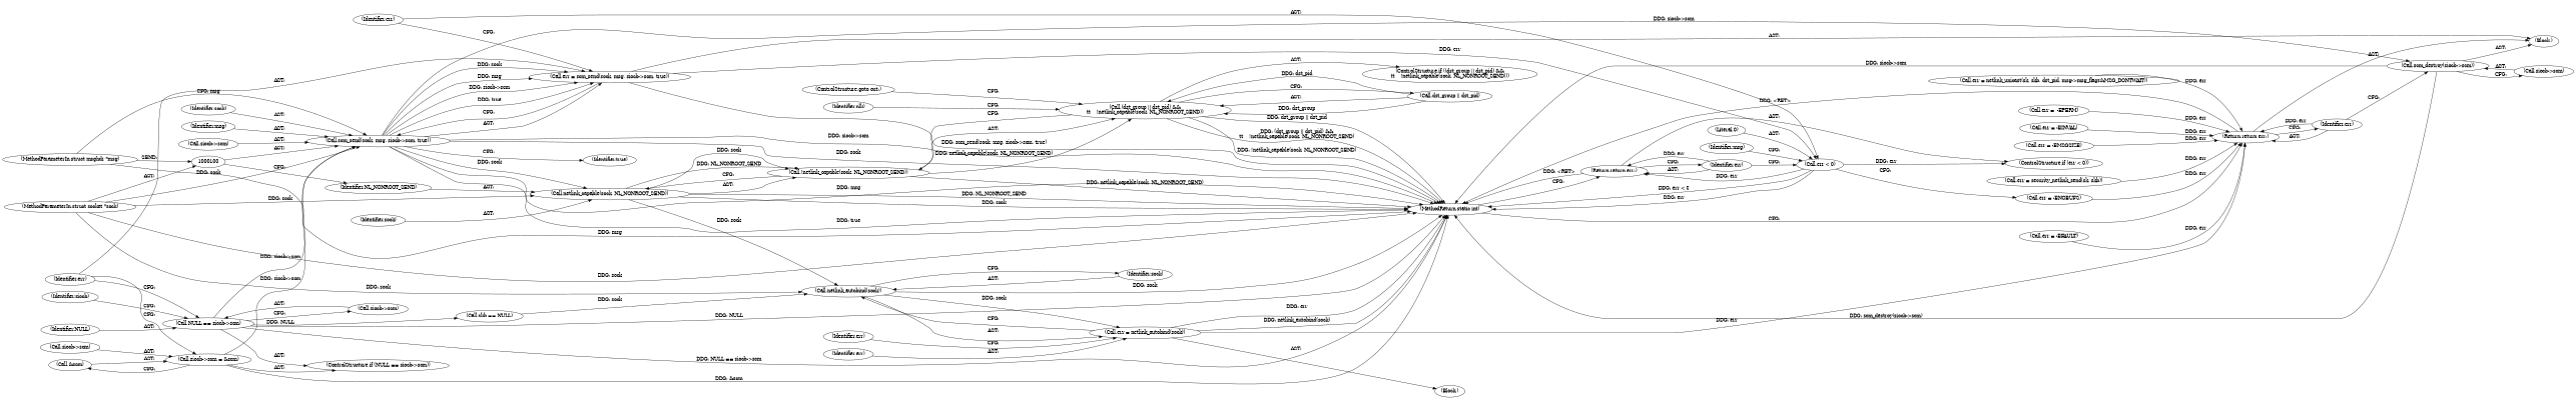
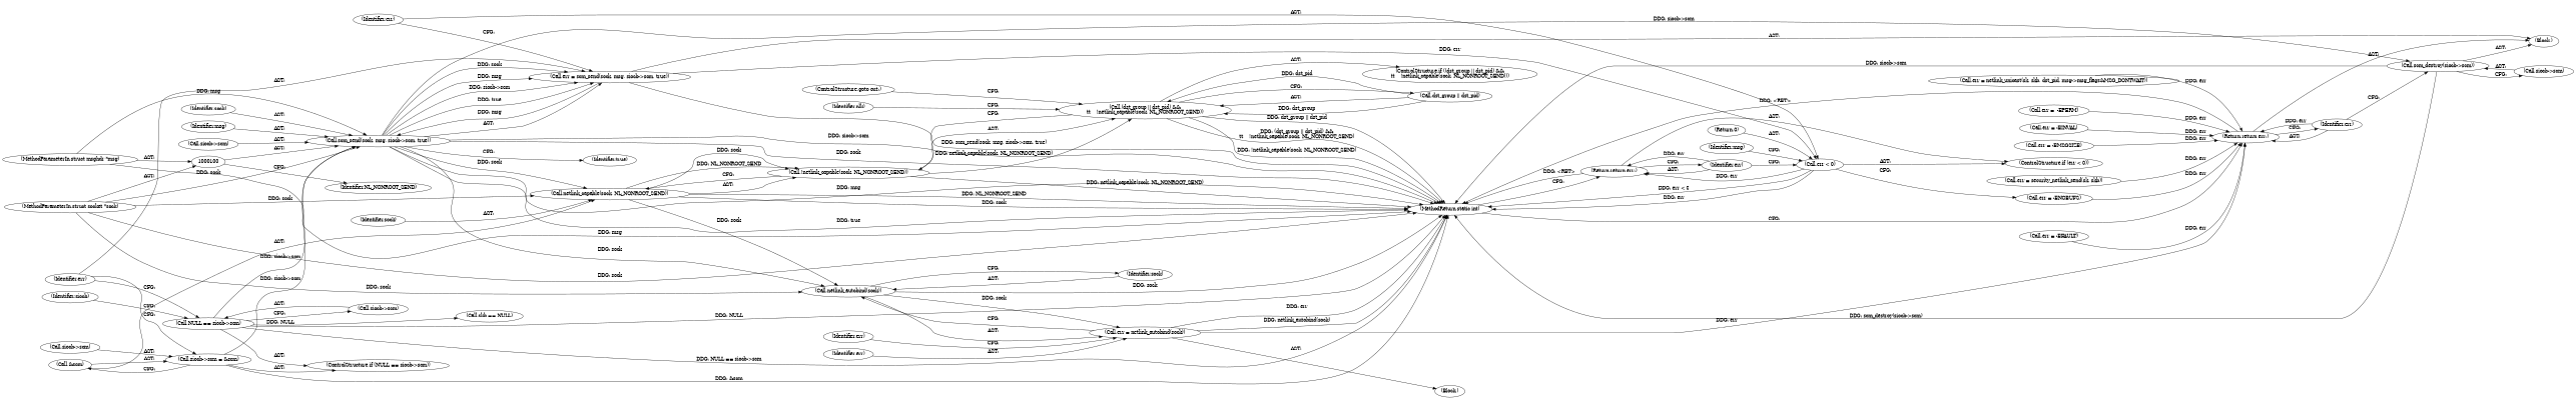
  digraph {
    rankdir=LR
    n1 [label="(Call,scm_send(sock, msg, siocb->scm, true))"]
    n2 [label="(Call,err = scm_send(sock, msg, siocb->scm, true))"]
    n3 [label="(Call,netlink_capable(sock, NL_NONROOT_SEND))"]
    n4 [label="(Call,netlink_autobind(sock))"]
    n5 [label="(Call,scm_destroy(siocb->scm))"]
    n6 [label="(MethodReturn,static int)"]
    n7 [label="(Identifier,true)"]
    n8 [label="(Call,err < 0)"]
    n9 [label="(Block,)"]
    n10 [label="(Call,!netlink_capable(sock, NL_NONROOT_SEND))"]
    n11 [label="(Call,err = netlink_autobind(sock))"]
    n12 [label="(Identifier,sock)"]
    n13 [label="(Call,siocb->scm)"]
    n14 [label="(Return,return err;)"]
    n15 [label="(Return,return err;)"]
    n16 [label="(MethodParameterIn,struct socket *sock)"]
    1000100
    n18 [label="(Identifier,NL_NONROOT_SEND)"]
    n19 [label="(MethodParameterIn,struct msghdr *msg)"]
    n20 [label="(Call,siocb->scm = &scm)"]
    n21 [label="(Call,&scm)"]
    n22 [label="(ControlStructure,if (NULL == siocb->scm))"]
    n23 [label="(Call,NULL == siocb->scm)"]
    n24 [label="(Call,siocb->scm)"]
    n25 [label="(Call,skb == NULL)"]
    n26 [label="(ControlStructure,if (err < 0))"]
    n27 [label="(Call,err = -ENOBUFS)"]
    n28 [label="(Identifier,err)"]
-   n29 [label="(Literal,0)"]
+   n29 [label="(Return,0)"]
    n30 [label="(Call,(dst_group || dst_pid) &&\n\t\t    !netlink_capable(sock, NL_NONROOT_SEND))"]
    n31 [label="(Call,dst_group || dst_pid)"]
    n32 [label="(ControlStructure,if ((dst_group || dst_pid) &&\n\t\t    !netlink_capable(sock, NL_NONROOT_SEND)))"]
    n33 [label="(Block,)"]
    n34 [label="(Identifier,err)"]
    n35 [label="(Call,err = -EFAULT)"]
    n36 [label="(Call,err = netlink_unicast(sk, skb, dst_pid, msg->msg_flags&MSG_DONTWAIT))"]
    n37 [label="(Identifier,msg)"]
    n38 [label="(Identifier,sock)"]
    n39 [label="(Call,err =  -EPERM)"]
    n40 [label="(Identifier,err)"]
    n41 [label="(Identifier,err)"]
    n42 [label="(Call,siocb->scm)"]
    n43 [label="(ControlStructure,goto out;)"]
    n44 [label="(Identifier,sock)"]
    n45 [label="(Identifier,nlk)"]
    n46 [label="(Call,err = -EINVAL)"]
    n47 [label="(Call,err = -EMSGSIZE)"]
    n48 [label="(Call,err = security_netlink_send(sk, skb))"]
    n49 [label="(Identifier,msg)"]
    n50 [label="(Identifier,err)"]
    n51 [label="(Identifier,err)"]
    n52 [label="(Call,siocb->scm)"]
    n53 [label="(Identifier,siocb)"]
-   n54 [label="(Identifier,NULL)"]
    n1 -> n2 [label="AST: "]
    n1 -> n2 [label="DDG: sock"]
    n1 -> n2 [label="DDG: msg"]
    n1 -> n2 [label="DDG: siocb->scm"]
    n1 -> n2 [label="DDG: true"]
    n1 -> n3 [label="DDG: sock"]
-   n25 -> n4 [label="DDG: sock"]
+   n1 -> n4 [label="DDG: sock"]
    n1 -> n5 [label="DDG: siocb->scm"]
    n1 -> n6 [label="DDG: siocb->scm"]
    n1 -> n6 [label="DDG: sock"]
    n1 -> n6 [label="DDG: msg"]
    n1 -> n6 [label="DDG: true"]
    n1 -> n7 [label="CFG: "]
-   n2 -> n1 [label="CFG: "]
+   n2 -> n1 [label="DDG: msg"]
    n2 -> n6 [label="DDG: scm_send(sock, msg, siocb->scm, true)"]
    n2 -> n8 [label="DDG: err"]
    n2 -> n9 [label="AST: "]
    n3 -> n4 [label="DDG: sock"]
    n3 -> n6 [label="DDG: NL_NONROOT_SEND"]
    n3 -> n6 [label="DDG: sock"]
    n3 -> n10 [label="AST: "]
    n3 -> n10 [label="DDG: sock"]
    n3 -> n10 [label="DDG: NL_NONROOT_SEND"]
    n4 -> n6 [label="DDG: sock"]
    n4 -> n11 [label="AST: "]
    n4 -> n11 [label="DDG: sock"]
    n4 -> n12 [label="CFG: "]
    n5 -> n6 [label="DDG: siocb->scm"]
    n5 -> n6 [label="DDG: scm_destroy(siocb->scm)"]
    n5 -> n9 [label="AST: "]
    n5 -> n13 [label="CFG: "]
    n6 -> n14 [label="CFG: "]
    n6 -> n15 [label="CFG: "]
    n8 -> n6 [label="DDG: err < 0"]
    n8 -> n6 [label="DDG: err"]
    n8 -> n14 [label="DDG: err"]
-   n8 -> n26 [label="DDG: err"]
+   n8 -> n26 [label="AST: "]
    n8 -> n27 [label="CFG: "]
    n10 -> n3 [label="CFG: "]
    n10 -> n6 [label="DDG: netlink_capable(sock, NL_NONROOT_SEND)"]
    n10 -> n30 [label="AST: "]
    n10 -> n30 [label="DDG: netlink_capable(sock, NL_NONROOT_SEND)"]
    n11 -> n4 [label="CFG: "]
    n11 -> n6 [label="DDG: err"]
    n11 -> n6 [label="DDG: netlink_autobind(sock)"]
    n11 -> n15 [label="DDG: err"]
    n11 -> n33 [label="AST: "]
    n12 -> n4 [label="AST: "]
    n13 -> n5 [label="AST: "]
    n14 -> n6 [label="DDG: <RET>"]
    n14 -> n26 [label="AST: "]
    n14 -> n28 [label="CFG: "]
    n15 -> n6 [label="DDG: <RET>"]
    n15 -> n9 [label="AST: "]
    n15 -> n34 [label="CFG: "]
    n16 -> n1 [label="DDG: sock"]
    n16 -> n3 [label="DDG: sock"]
    n16 -> n4 [label="DDG: sock"]
    n16 -> n6 [label="DDG: sock"]
    n16 -> 1000100 [label="AST: "]
    1000100 -> n1 [label="AST: "]
    1000100 -> n18 [label="CFG: "]
-   n18 -> n3 [label="AST: "]
-   n19 -> n1 [label="CFG: msg"]
+   n21 -> n3 [label="AST: "]
+   n19 -> n1 [label="DDG: msg"]
    n19 -> n6 [label="DDG: msg"]
-   n19 -> 1000100 [label="SEND: "]
+   n19 -> 1000100 [label="AST: "]
    n20 -> n1 [label="DDG: siocb->scm"]
    n20 -> n6 [label="DDG: &scm"]
    n20 -> n21 [label="CFG: "]
    n20 -> n22 [label="AST: "]
    n21 -> n20 [label="AST: "]
    n23 -> n1 [label="DDG: siocb->scm"]
    n23 -> n6 [label="DDG: NULL"]
    n23 -> n6 [label="DDG: NULL == siocb->scm"]
    n23 -> n22 [label="AST: "]
    n23 -> n24 [label="CFG: "]
    n23 -> n25 [label="DDG: NULL"]
    n24 -> n23 [label="AST: "]
    n27 -> n15 [label="DDG: err"]
    n28 -> n8 [label="CFG: "]
    n28 -> n14 [label="AST: "]
    n28 -> n14 [label="DDG: err"]
    n29 -> n8 [label="AST: "]
    n30 -> n6 [label="DDG: (dst_group || dst_pid) &&\n\t\t    !netlink_capable(sock, NL_NONROOT_SEND)"]
    n30 -> n6 [label="DDG: !netlink_capable(sock, NL_NONROOT_SEND)"]
    n30 -> n6 [label="DDG: dst_group || dst_pid"]
    n30 -> n10 [label="CFG: "]
    n30 -> n31 [label="CFG: "]
    n30 -> n32 [label="AST: "]
    n31 -> n30 [label="AST: "]
    n31 -> n30 [label="DDG: dst_group"]
    n31 -> n30 [label="DDG: dst_pid"]
    n34 -> n5 [label="CFG: "]
    n34 -> n15 [label="AST: "]
    n34 -> n15 [label="DDG: err"]
    n35 -> n15 [label="DDG: err"]
    n36 -> n15 [label="DDG: err"]
    n37 -> n8 [label="CFG: "]
    n38 -> n3 [label="AST: "]
    n39 -> n15 [label="DDG: err"]
    n40 -> n2 [label="AST: "]
    n40 -> n20 [label="CFG: "]
    n40 -> n23 [label="CFG: "]
    n41 -> n11 [label="CFG: "]
    n42 -> n20 [label="AST: "]
    n43 -> n30 [label="CFG: "]
    n44 -> n1 [label="AST: "]
    n45 -> n30 [label="CFG: "]
    n46 -> n15 [label="DDG: err"]
    n47 -> n15 [label="DDG: err"]
    n48 -> n15 [label="DDG: err"]
    n49 -> n1 [label="AST: "]
    n50 -> n11 [label="AST: "]
    n51 -> n2 [label="CFG: "]
    n51 -> n8 [label="AST: "]
    n52 -> n1 [label="AST: "]
    n53 -> n23 [label="CFG: "]
-   n54 -> n23 [label="AST: "]
  }
